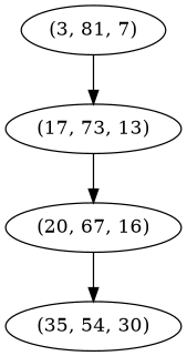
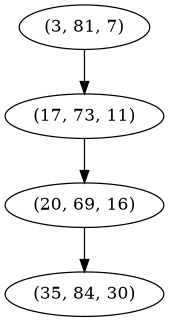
  digraph {
    n1 [label="(3, 81, 7)"]
-   "(17, 73, 13)"
-   "(20, 69, 16)" [label="(20, 67, 16)"]
-   "(35, 54, 30)"
+   "(17, 73, 13)" [label="(17, 73, 11)"]
+   "(20, 69, 16)"
+   "(35, 54, 30)" [label="(35, 84, 30)"]
    n1 -> "(17, 73, 13)"
    "(17, 73, 13)" -> "(20, 69, 16)"
    "(20, 69, 16)" -> "(35, 54, 30)"
  }
